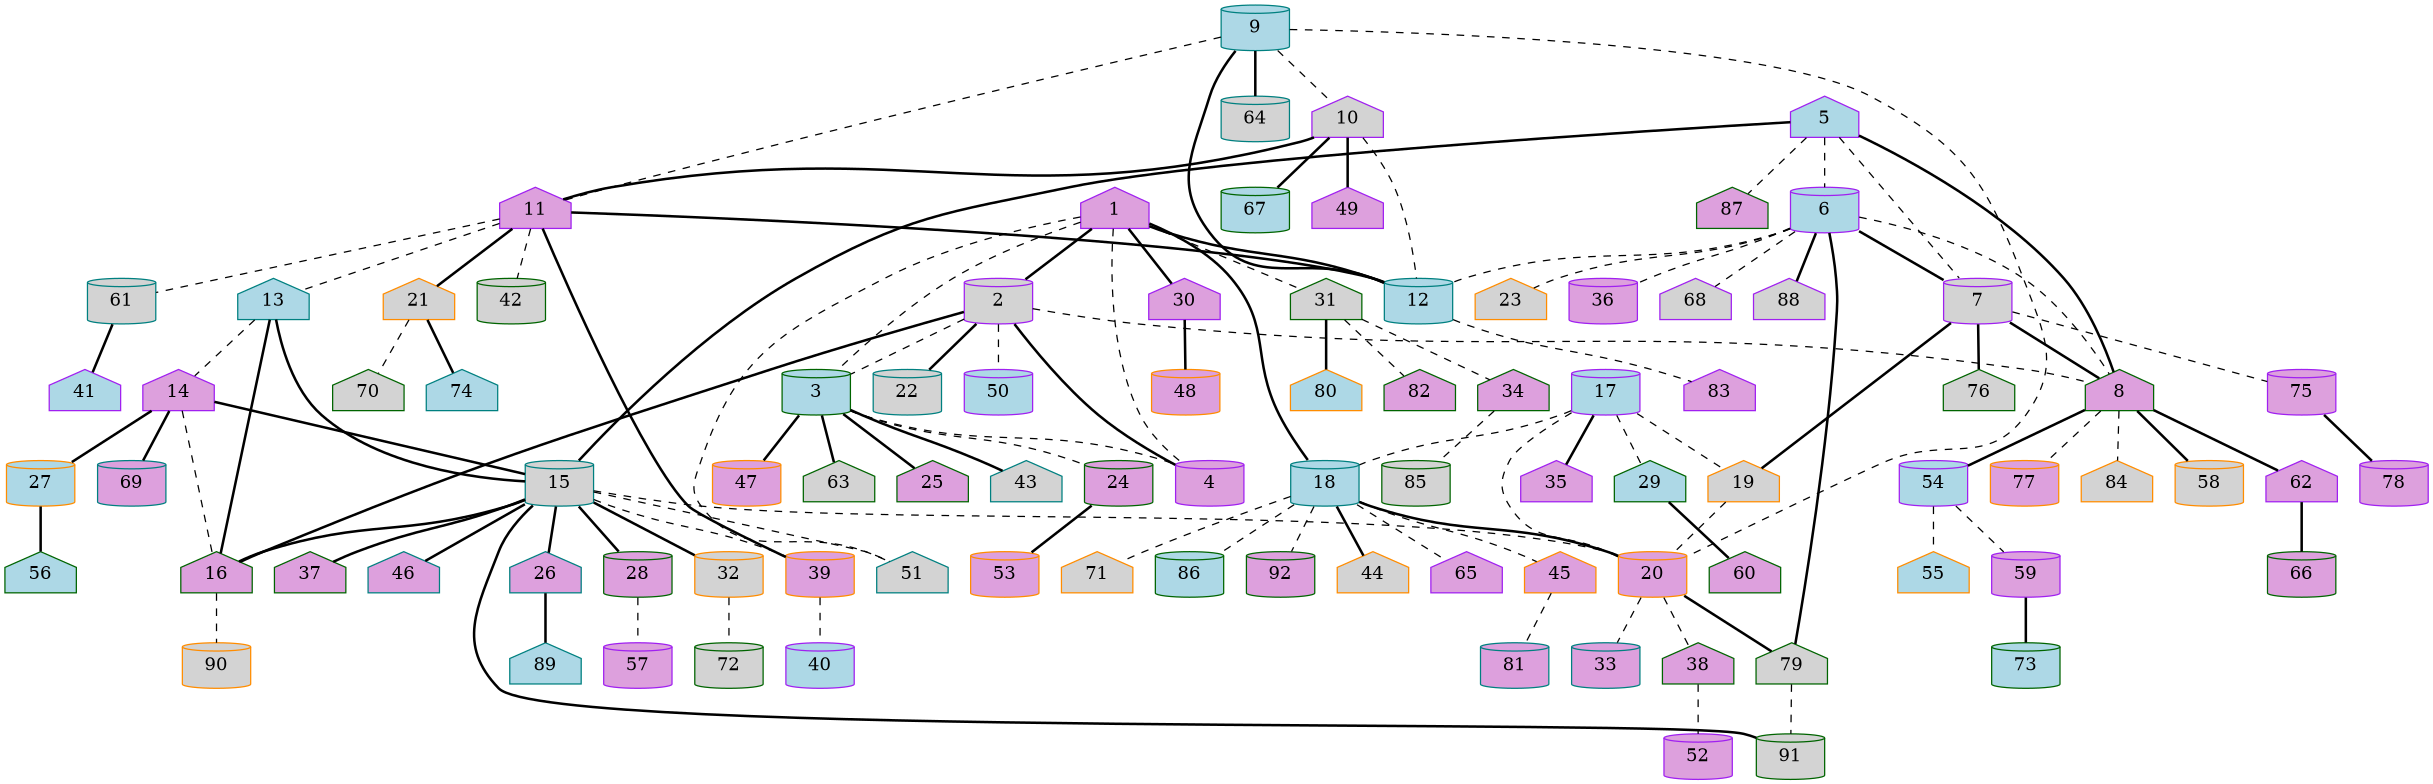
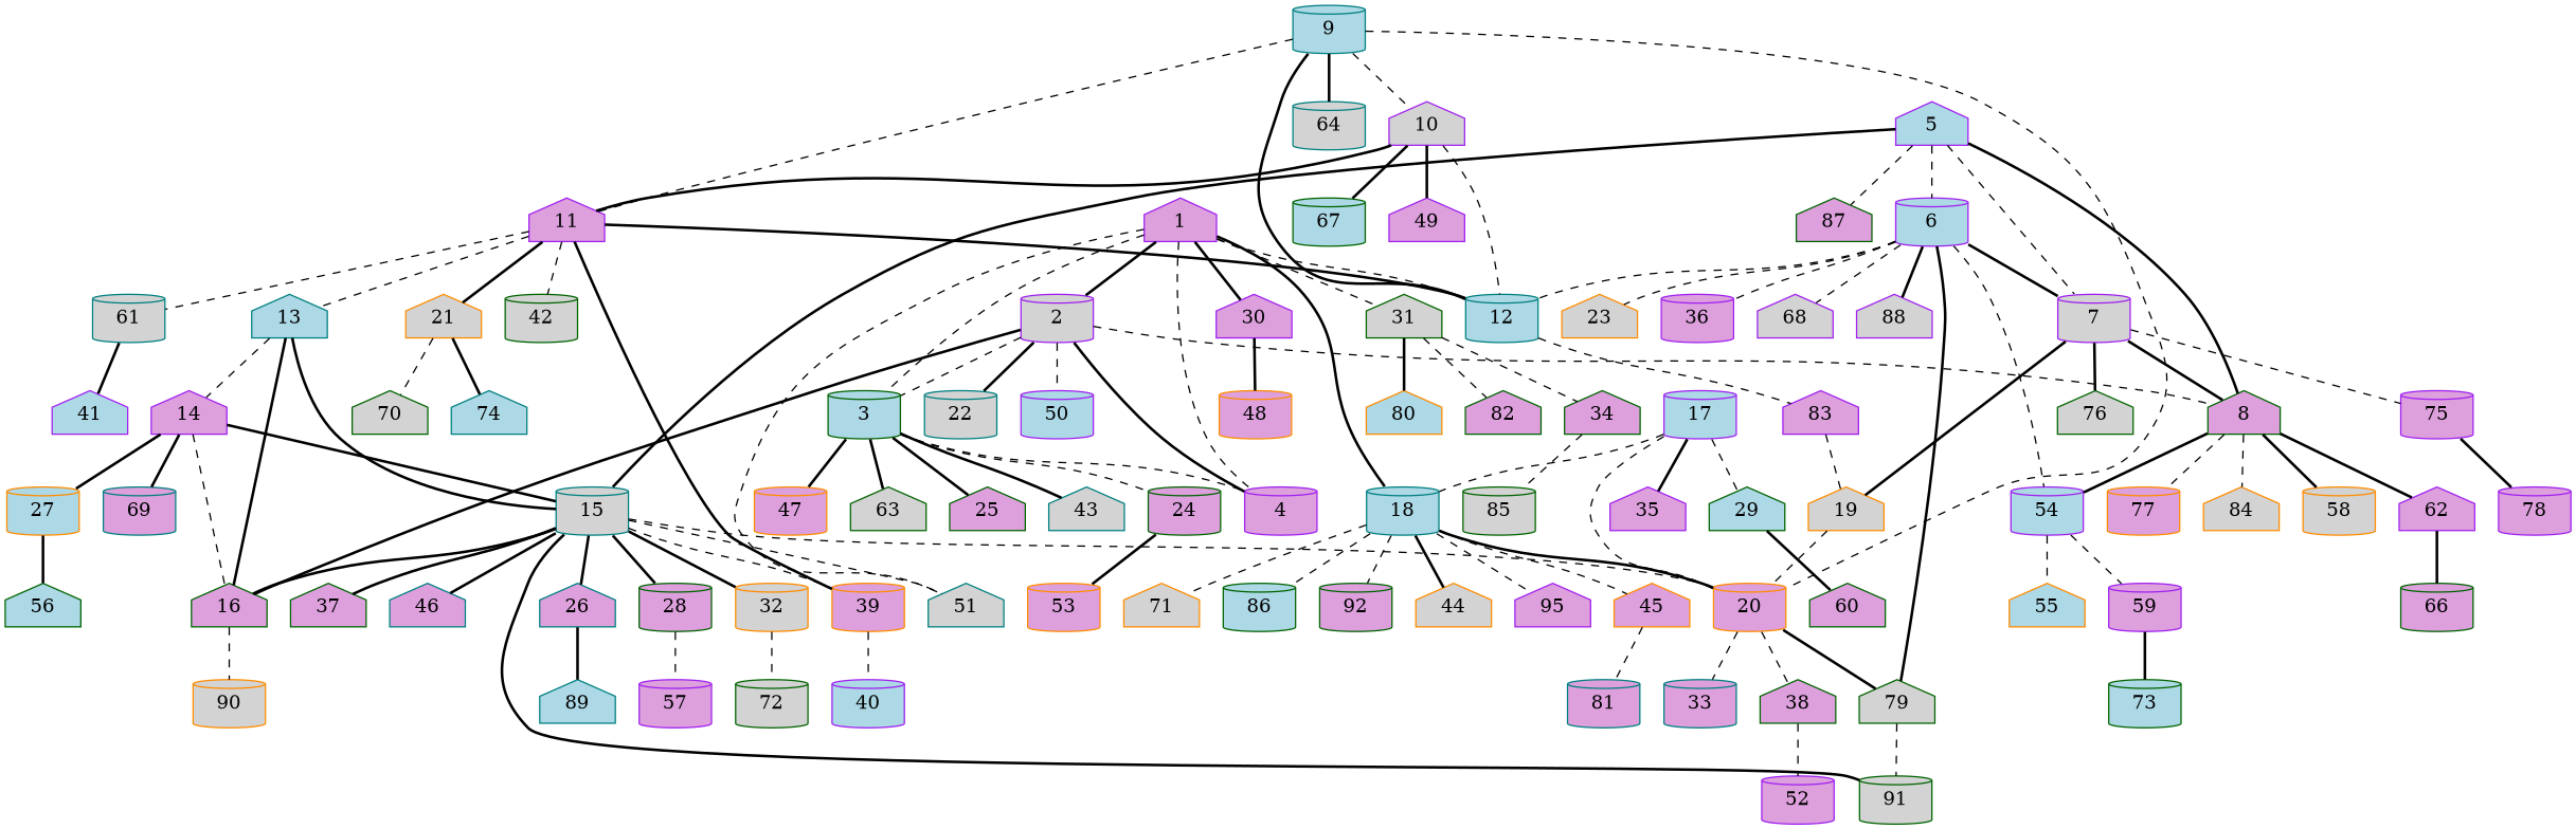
  graph {
    node [color=purple fillcolor=plum shape=cylinder style=filled]
    edge [style=dashed]
    2 [fillcolor=lightgrey]
    1 [shape=house]
    3 [color=darkgreen fillcolor=lightblue]
    4
    12 [color=teal fillcolor=lightblue]
    18 [color=teal fillcolor=lightblue]
    30 [shape=house]
    31 [color=darkgreen fillcolor=lightgrey shape=house]
    51 [color=teal fillcolor=lightgrey shape=house]
    8 [color=darkgreen shape=house]
    16 [color=darkgreen shape=house]
    22 [color=teal fillcolor=lightgrey]
    50 [fillcolor=lightblue]
    24 [color=darkgreen]
    25 [color=darkgreen shape=house]
    43 [color=teal fillcolor=lightgrey shape=house]
    47 [color=darkorange]
    63 [color=darkgreen fillcolor=lightgrey shape=house]
    83 [shape=house]
    20 [color=darkorange]
    44 [color=darkorange fillcolor=lightgrey shape=house]
    45 [color=darkorange shape=house]
-   65 [shape=house]
+   65 [shape=house label=95]
    71 [color=darkorange fillcolor=lightgrey shape=house]
    86 [color=darkgreen fillcolor=lightblue]
    92 [color=darkgreen]
    48 [color=darkorange]
    34 [color=darkgreen shape=house]
    80 [color=darkorange fillcolor=lightblue shape=house]
    82 [color=darkgreen shape=house]
    54 [fillcolor=lightblue]
    58 [color=darkorange fillcolor=lightgrey]
    62 [shape=house]
    77 [color=darkorange]
    84 [color=darkorange fillcolor=lightgrey shape=house]
    90 [color=darkorange fillcolor=lightgrey]
    53 [color=darkorange]
    5 [fillcolor=lightblue shape=house]
    6 [fillcolor=lightblue]
    7 [fillcolor=lightgrey]
    15 [color=teal fillcolor=lightgrey]
    87 [color=darkgreen shape=house]
    23 [color=darkorange fillcolor=lightgrey shape=house]
    36
    68 [fillcolor=lightgrey shape=house]
    79 [color=darkgreen fillcolor=lightgrey shape=house]
    88 [fillcolor=lightgrey shape=house]
    19 [color=darkorange fillcolor=lightgrey shape=house]
    75
    76 [color=darkgreen fillcolor=lightgrey shape=house]
    39 [color=darkorange]
    26 [color=teal shape=house]
    28 [color=darkgreen]
    32 [color=darkorange fillcolor=lightgrey]
    37 [color=darkgreen shape=house]
    46 [color=teal shape=house]
    91 [color=darkgreen fillcolor=lightgrey]
    78
    55 [color=darkorange fillcolor=lightblue shape=house]
    59
    66 [color=darkgreen]
    9 [color=teal fillcolor=lightblue]
    10 [fillcolor=lightgrey shape=house]
    11 [shape=house]
    64 [color=teal fillcolor=lightgrey]
    49 [shape=house]
    67 [color=darkgreen fillcolor=lightblue]
    13 [color=teal fillcolor=lightblue shape=house]
    21 [color=darkorange fillcolor=lightgrey shape=house]
    42 [color=darkgreen fillcolor=lightgrey]
    61 [color=teal fillcolor=lightgrey]
    33 [color=teal]
    38 [color=darkgreen shape=house]
    14 [shape=house]
    70 [color=darkgreen fillcolor=lightgrey shape=house]
    74 [color=teal fillcolor=lightblue shape=house]
    40 [fillcolor=lightblue]
    41 [fillcolor=lightblue shape=house]
    27 [color=darkorange fillcolor=lightblue]
    69 [color=teal]
    56 [color=darkgreen fillcolor=lightblue shape=house]
    89 [color=teal fillcolor=lightblue shape=house]
    57
    72 [color=darkgreen fillcolor=lightgrey]
    17 [fillcolor=lightblue]
    29 [color=darkgreen fillcolor=lightblue shape=house]
    35 [shape=house]
    60 [color=darkgreen shape=house]
    81 [color=teal]
    52
    85 [color=darkgreen fillcolor=lightgrey]
    73 [color=darkgreen fillcolor=lightblue]
    2 -- 3
    2 -- 4 [style=bold]
    2 -- 8
    2 -- 16 [style=bold]
    2 -- 22 [style=bold]
    2 -- 50
    1 -- 2 [style=bold]
    1 -- 3
    1 -- 4
-   1 -- 12 [style=bold]
+   1 -- 12
    1 -- 18 [style=bold]
    1 -- 30 [style=bold]
    1 -- 31
    1 -- 51
    3 -- 4
    3 -- 24
    3 -- 25 [style=bold]
    3 -- 43 [style=bold]
    3 -- 47 [style=bold]
    3 -- 63 [style=bold]
    12 -- 83
    18 -- 20 [style=bold]
    18 -- 44 [style=bold]
    18 -- 45
    18 -- 65
    18 -- 71
    18 -- 86
    18 -- 92
    30 -- 48 [style=bold]
    31 -- 34
    31 -- 80 [style=bold]
    31 -- 82
    8 -- 54 [style=bold]
    8 -- 58 [style=bold]
    8 -- 62 [style=bold]
    8 -- 77
    8 -- 84
    16 -- 90
    24 -- 53 [style=bold]
    20 -- 79 [style=bold]
    20 -- 33
    20 -- 38
    45 -- 81
    34 -- 85
    54 -- 55
    54 -- 59
    62 -- 66 [style=bold]
    5 -- 8 [style=bold]
    5 -- 6
    5 -- 7
    5 -- 15 [style=bold]
    5 -- 87
    6 -- 12
-   6 -- 8
+   6 -- 54
    6 -- 7 [style=bold]
    6 -- 23
    6 -- 36
    6 -- 68
    6 -- 79 [style=bold]
    6 -- 88 [style=bold]
    7 -- 8 [style=bold]
    7 -- 19 [style=bold]
    7 -- 75
    7 -- 76 [style=bold]
    15 -- 51
    15 -- 16 [style=bold]
    15 -- 20
    15 -- 39
    15 -- 26 [style=bold]
    15 -- 28 [style=bold]
    15 -- 32 [style=bold]
    15 -- 37 [style=bold]
    15 -- 46 [style=bold]
    15 -- 91 [style=bold]
    79 -- 91
    19 -- 20
    75 -- 78 [style=bold]
    39 -- 40
    26 -- 89 [style=bold]
    28 -- 57
    32 -- 72
    59 -- 73 [style=bold]
    9 -- 12 [style=bold]
    9 -- 20
    9 -- 10
    9 -- 11
    9 -- 64 [style=bold]
    10 -- 12
    10 -- 11 [style=bold]
    10 -- 49 [style=bold]
    10 -- 67 [style=bold]
    11 -- 12 [style=bold]
    11 -- 39 [style=bold]
    11 -- 13
    11 -- 21 [style=bold]
    11 -- 42
    11 -- 61
    13 -- 16 [style=bold]
    13 -- 15 [style=bold]
    13 -- 14
    21 -- 70
    21 -- 74 [style=bold]
    61 -- 41 [style=bold]
    38 -- 52
    14 -- 16
    14 -- 15 [style=bold]
    14 -- 27 [style=bold]
    14 -- 69 [style=bold]
    27 -- 56 [style=bold]
    17 -- 18
    17 -- 20
-   17 -- 19
+   83 -- 19
    17 -- 29
    17 -- 35 [style=bold]
    29 -- 60 [style=bold]
  }
